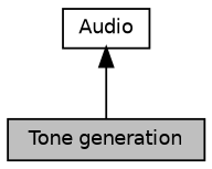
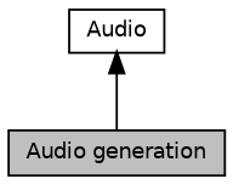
  digraph {
    rankdir=TB
    node [color=black fontname=Helvetica fontsize=10 shape=record style=filled]
-   n1 [fillcolor=grey75 fontcolor=black height=0.2 label="Tone generation" width=0.4]
+   n1 [fillcolor=grey75 fontcolor=black height=0.2 label="Audio generation" width=0.4]
    n2 [fillcolor=white height=0.2 label=Audio width=0.4]
    n2 -> n1 [dir=back fontname=Helvetica fontsize=10 labelfontname=Helvetica labelfontsize=10 shape=plaintext style=solid]
  }
